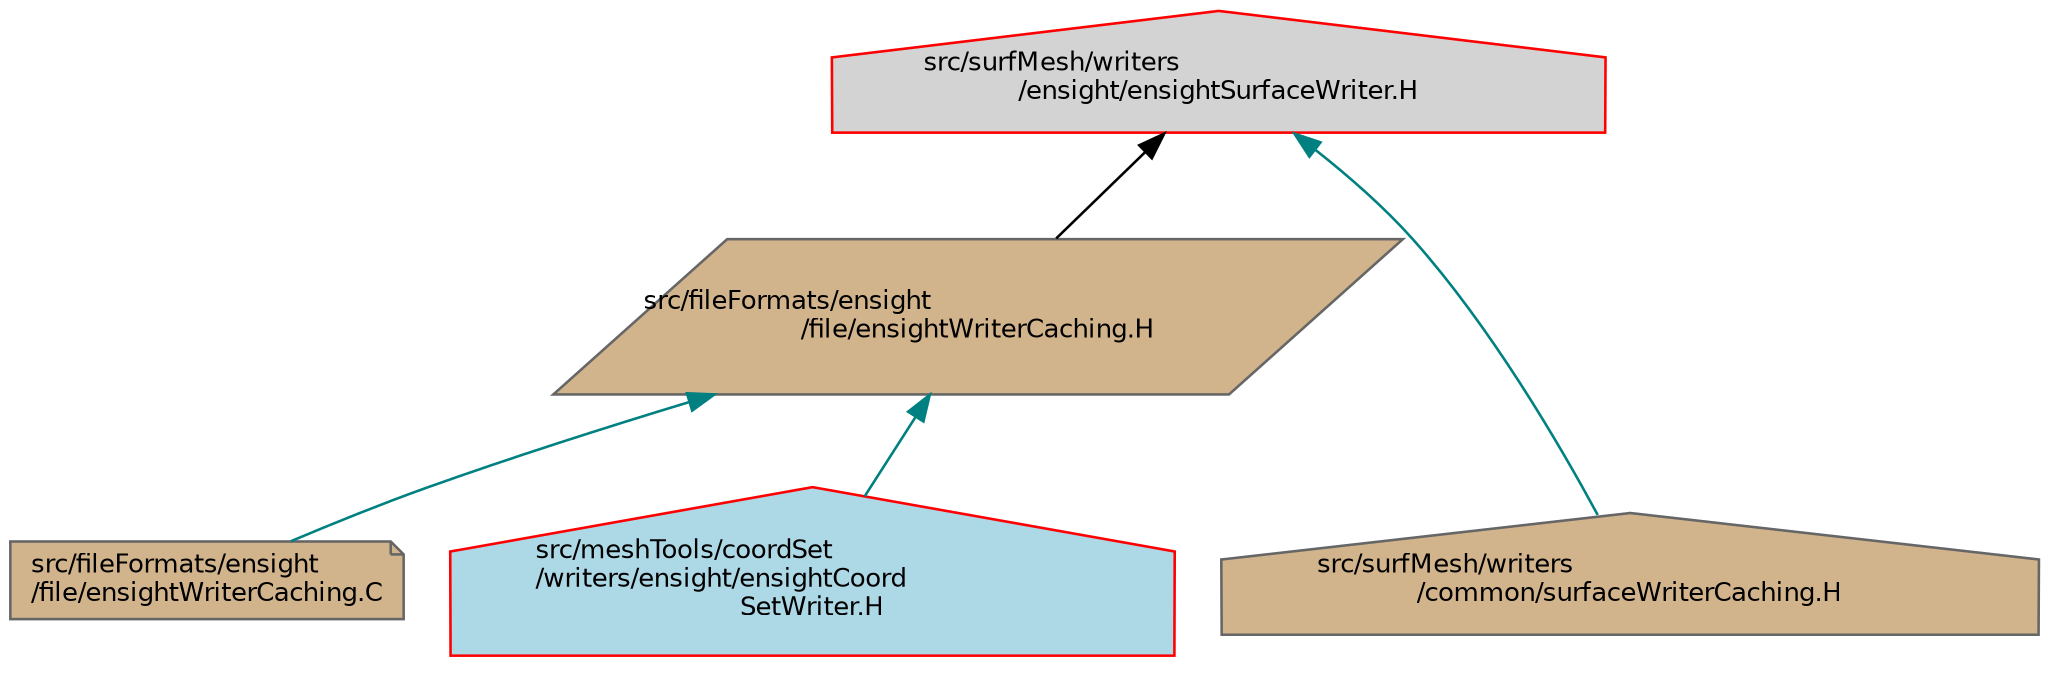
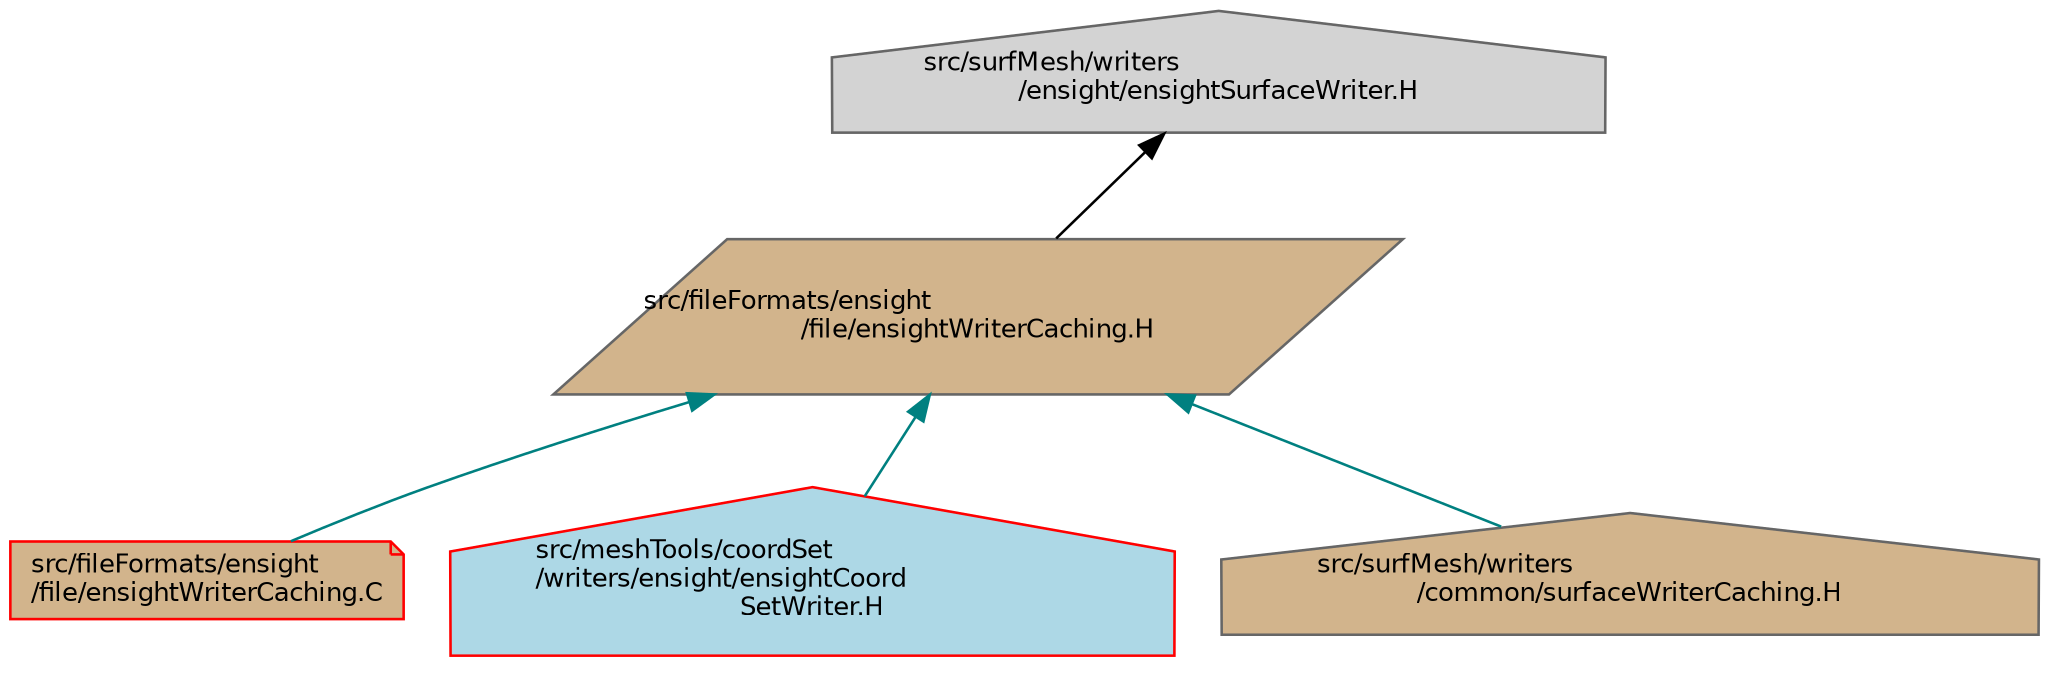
  digraph {
    node [color=grey40 fillcolor=tan fontname=Helvetica fontsize=10 shape=house style=filled]
    edge [color=teal dir=back fontname=Helvetica fontsize=10 labelfontname=Helvetica labelfontsize=10 style=solid]
    n1 [color=gray40 fontcolor=black height=0.2 label="src/fileFormats/ensight\l/file/ensightWriterCaching.H" shape=parallelogram width=0.4]
-   n2 [height=0.2 label="src/fileFormats/ensight\l/file/ensightWriterCaching.C" shape=note width=0.4]
+   n2 [color=red height=0.2 label="src/fileFormats/ensight\l/file/ensightWriterCaching.C" shape=note width=0.4]
    n3 [color=red fillcolor=lightblue height=0.2 label="src/meshTools/coordSet\l/writers/ensight/ensightCoord\lSetWriter.H" width=0.4]
    n4 [height=0.2 label="src/surfMesh/writers\l/common/surfaceWriterCaching.H" width=0.4]
-   n5 [color=red fillcolor=lightgrey height=0.2 label="src/surfMesh/writers\l/ensight/ensightSurfaceWriter.H" width=0.4]
+   n5 [fillcolor=lightgrey height=0.2 label="src/surfMesh/writers\l/ensight/ensightSurfaceWriter.H" width=0.4]
    n1 -> n2
    n1 -> n3
-   n5 -> n4
+   n1 -> n4
    n5 -> n1 [color=black]
  }
